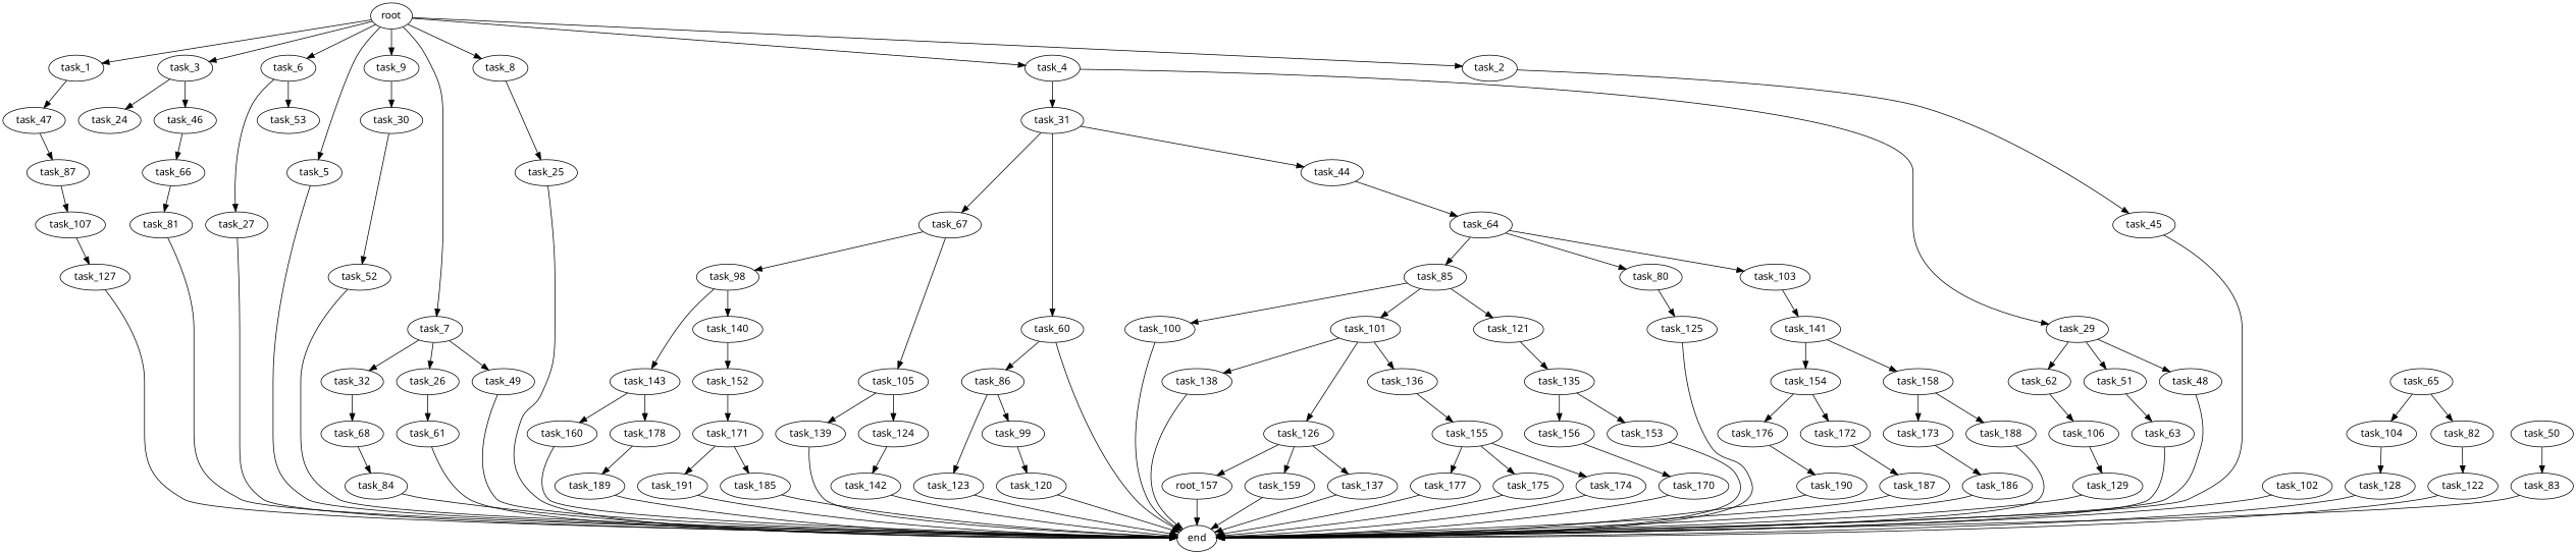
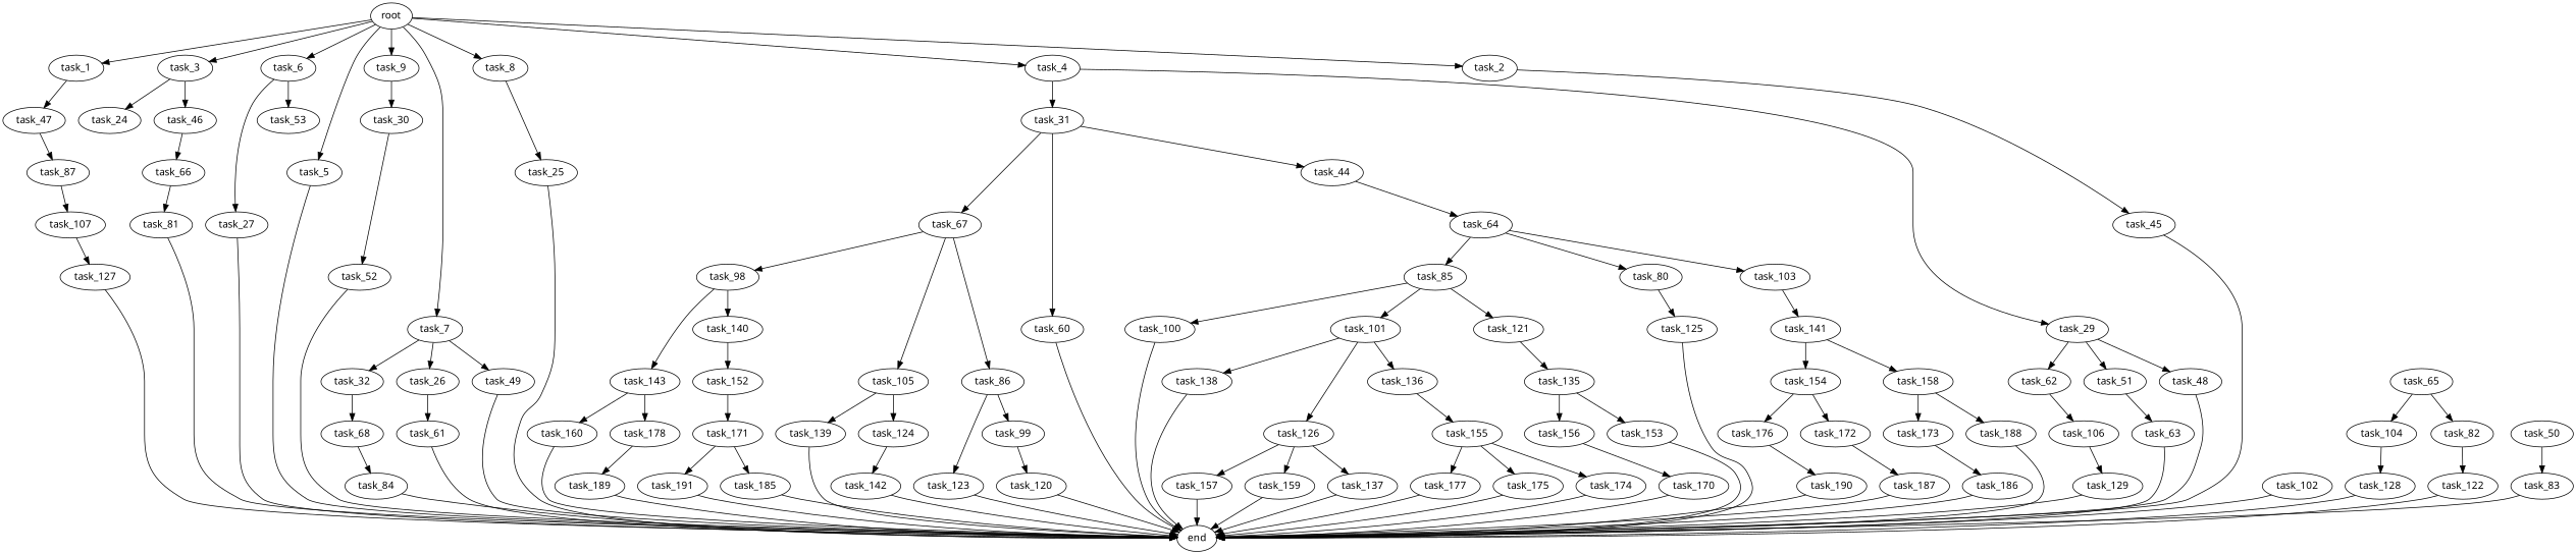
  digraph {
    fontname="Noto Sans"
    node [fontname="Noto Sans"]
    edge [fontname="Noto Sans"]
    task_100
    end
    task_31
    task_67
    task_60
    task_44
    task_98
    task_105
    task_86
    task_64
    task_101
    task_138
    task_126
    task_136
-   task_157 [label=root_157]
+   task_157
    task_159
    task_137
    task_155
    task_47
    task_87
    task_107
    task_62
    task_106
    task_129
    task_177
    task_173
    task_186
    task_102
    task_32
    task_68
    task_84
    task_123
    task_143
    task_160
    task_178
    task_189
    task_27
    task_104
    task_128
    task_154
    task_176
    task_172
    task_190
    task_187
    task_122
    task_1
    task_66
    task_81
    task_61
    task_152
    task_171
    task_191
    task_185
    task_3
    task_24
    task_46
    task_6
    task_53
    task_85
    task_121
    task_135
    task_26
    task_5
    task_141
    task_158
    task_188
    task_25
    task_51
    task_63
    task_140
    task_50
    task_83
    task_65
    task_82
    task_9
    task_30
    task_52
    task_175
    task_139
    task_124
    task_99
    task_29
    task_48
    task_80
    task_103
    task_125
    task_120
    task_45
    task_174
    task_156
    task_153
    task_170
    task_127
    task_7
    task_49
    root
    task_8
    task_4
    task_2
    task_142
    task_100 -> end
    task_31 -> task_67
    task_31 -> task_60
    task_31 -> task_44
    task_67 -> task_98
    task_67 -> task_105
-   task_60 -> task_86
+   task_67 -> task_86
    task_60 -> end
    task_44 -> task_64
    task_98 -> task_143
    task_98 -> task_140
    task_105 -> task_139
    task_105 -> task_124
    task_86 -> task_123
    task_86 -> task_99
    task_64 -> task_85
    task_64 -> task_80
    task_64 -> task_103
    task_101 -> task_138
    task_101 -> task_126
    task_101 -> task_136
    task_138 -> end
    task_126 -> task_157
    task_126 -> task_159
    task_126 -> task_137
    task_136 -> task_155
    task_157 -> end
    task_159 -> end
    task_137 -> end
    task_155 -> task_177
    task_155 -> task_175
    task_155 -> task_174
    task_47 -> task_87
    task_87 -> task_107
    task_107 -> task_127
    task_62 -> task_106
    task_106 -> task_129
    task_129 -> end
    task_177 -> end
    task_173 -> task_186
    task_186 -> end
    task_102 -> end
    task_32 -> task_68
    task_68 -> task_84
    task_84 -> end
    task_123 -> end
    task_143 -> task_160
    task_143 -> task_178
    task_160 -> end
    task_178 -> task_189
    task_189 -> end
    task_27 -> end
    task_104 -> task_128
    task_128 -> end
    task_154 -> task_176
    task_154 -> task_172
    task_176 -> task_190
    task_172 -> task_187
    task_190 -> end
    task_187 -> end
    task_122 -> end
    task_1 -> task_47
    task_66 -> task_81
    task_81 -> end
    task_61 -> end
    task_152 -> task_171
    task_171 -> task_191
    task_171 -> task_185
    task_191 -> end
    task_185 -> end
    task_3 -> task_24
    task_3 -> task_46
    task_46 -> task_66
    task_6 -> task_27
    task_6 -> task_53
    task_85 -> task_100
    task_85 -> task_101
    task_85 -> task_121
    task_121 -> task_135
    task_135 -> task_156
    task_135 -> task_153
    task_26 -> task_61
    task_5 -> end
    task_141 -> task_154
    task_141 -> task_158
    task_158 -> task_173
    task_158 -> task_188
    task_188 -> end
    task_25 -> end
    task_51 -> task_63
    task_63 -> end
    task_140 -> task_152
    task_50 -> task_83
    task_83 -> end
    task_65 -> task_104
    task_65 -> task_82
    task_82 -> task_122
    task_9 -> task_30
    task_30 -> task_52
    task_52 -> end
    task_175 -> end
    task_139 -> end
    task_124 -> task_142
    task_99 -> task_120
    task_29 -> task_62
    task_29 -> task_51
    task_29 -> task_48
    task_48 -> end
    task_80 -> task_125
    task_103 -> task_141
    task_125 -> end
    task_120 -> end
    task_45 -> end
    task_174 -> end
    task_156 -> task_170
    task_153 -> end
    task_170 -> end
    task_127 -> end
    task_7 -> task_32
    task_7 -> task_26
    task_7 -> task_49
    task_49 -> end
    root -> task_1
    root -> task_3
    root -> task_6
    root -> task_5
    root -> task_9
    root -> task_7
    root -> task_8
    root -> task_4
    root -> task_2
    task_8 -> task_25
    task_4 -> task_31
    task_4 -> task_29
    task_2 -> task_45
    task_142 -> end
  }
